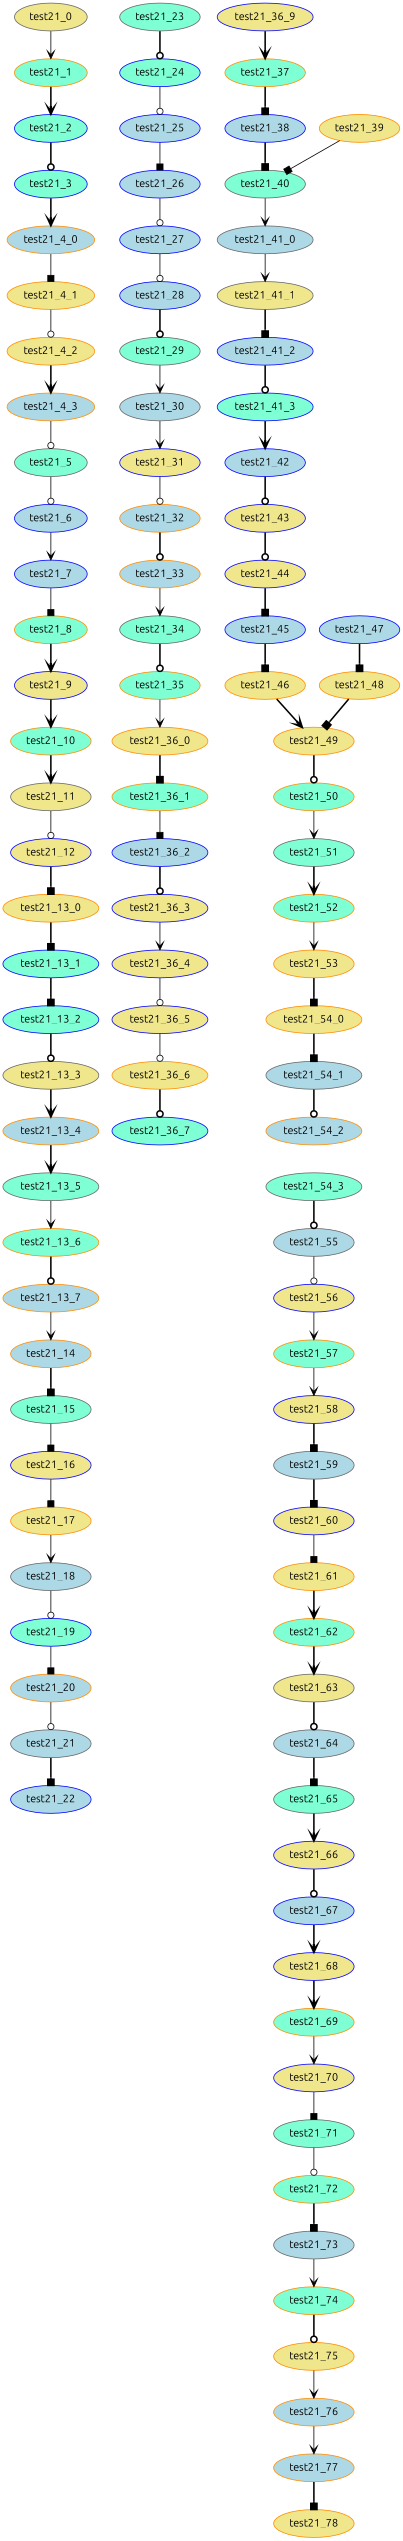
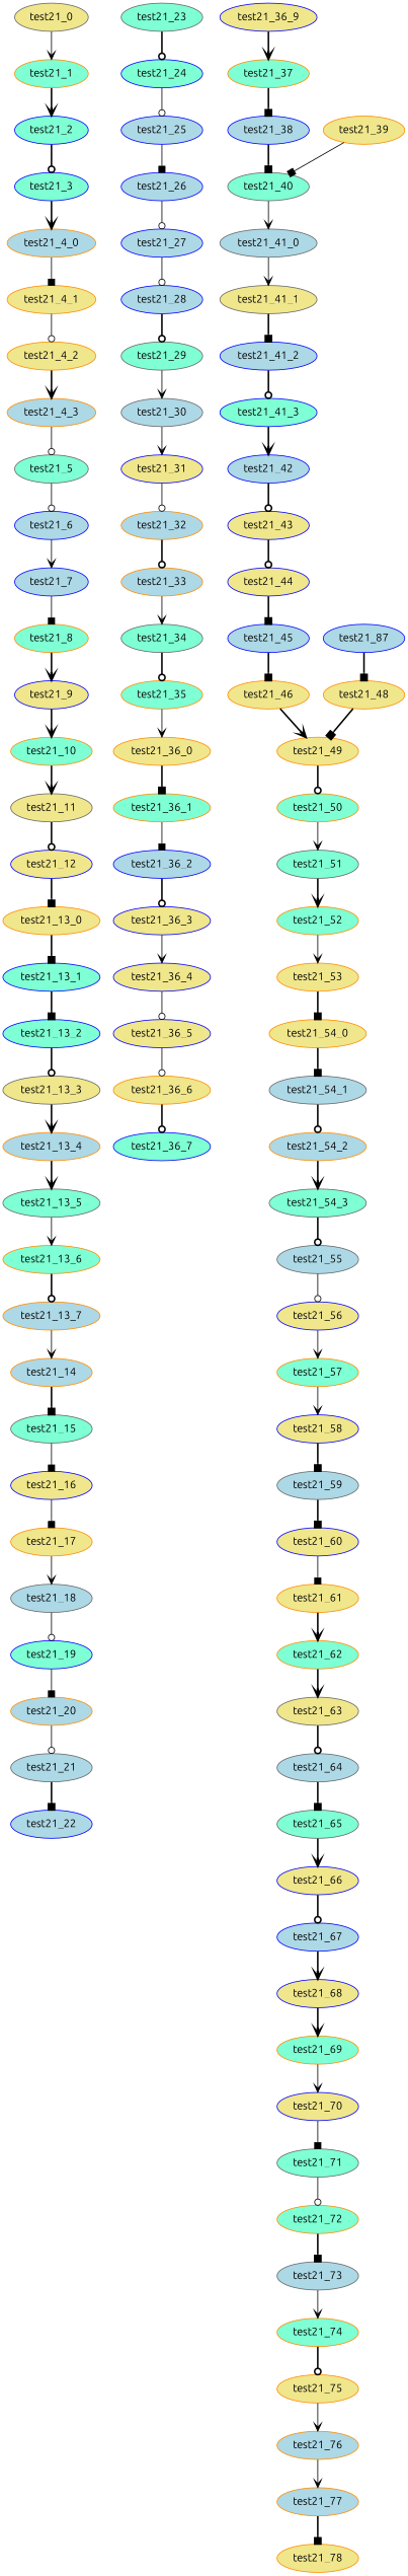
  digraph {
    fontname=Ubuntu
    node [color=darkorange fillcolor=khaki fontname=Ubuntu style=filled]
    edge [arrowhead=vee fontname=Ubuntu style=bold]
    test21_0 [color=gray40]
    test21_1 [fillcolor=aquamarine]
    test21_2 [color=blue fillcolor=aquamarine]
    test21_3 [color=blue fillcolor=aquamarine]
    test21_4_0 [fillcolor=lightblue]
    test21_4_1
    test21_4_2
    test21_4_3 [fillcolor=lightblue]
    test21_5 [color=gray40 fillcolor=aquamarine]
    test21_6 [color=blue fillcolor=lightblue]
    test21_7 [color=blue fillcolor=lightblue]
    test21_8 [fillcolor=aquamarine]
    test21_9 [color=blue]
    test21_10 [fillcolor=aquamarine]
    test21_11 [color=gray40]
    test21_12 [color=blue]
    test21_13_0
    test21_13_1 [color=blue fillcolor=aquamarine]
    test21_13_2 [color=blue fillcolor=aquamarine]
    test21_13_3 [color=gray40]
    test21_13_4 [fillcolor=lightblue]
    test21_13_5 [color=gray40 fillcolor=aquamarine]
    test21_13_6 [fillcolor=aquamarine]
    test21_13_7 [fillcolor=lightblue]
    test21_14 [fillcolor=lightblue]
    test21_15 [color=gray40 fillcolor=aquamarine]
    test21_16 [color=blue]
    test21_17
    test21_18 [color=gray40 fillcolor=lightblue]
    test21_19 [color=blue fillcolor=aquamarine]
    test21_20 [fillcolor=lightblue]
    test21_21 [color=gray40 fillcolor=lightblue]
    test21_22 [color=blue fillcolor=lightblue]
    test21_23 [color=gray40 fillcolor=aquamarine]
    test21_24 [color=blue fillcolor=aquamarine]
    test21_25 [color=blue fillcolor=lightblue]
    test21_26 [color=blue fillcolor=lightblue]
    test21_27 [color=blue fillcolor=lightblue]
    test21_28 [color=blue fillcolor=lightblue]
    test21_29 [color=gray40 fillcolor=aquamarine]
    test21_30 [color=gray40 fillcolor=lightblue]
    test21_31 [color=blue]
    test21_32 [fillcolor=lightblue]
    test21_33 [fillcolor=lightblue]
    test21_34 [color=gray40 fillcolor=aquamarine]
    test21_35 [fillcolor=aquamarine]
    test21_36_0
    test21_36_1 [fillcolor=aquamarine]
    test21_36_2 [color=blue fillcolor=lightblue]
    test21_36_3 [color=blue]
    test21_36_4 [color=blue]
    test21_36_5 [color=blue]
    test21_36_6
    test21_36_7 [color=blue fillcolor=aquamarine]
    test21_36_9 [color=blue]
    test21_37 [fillcolor=aquamarine]
    test21_38 [color=blue fillcolor=lightblue]
    test21_40 [color=gray40 fillcolor=aquamarine]
    test21_39
    test21_41_0 [color=gray40 fillcolor=lightblue]
    test21_41_1 [color=gray40]
    test21_41_2 [color=blue fillcolor=lightblue]
    test21_41_3 [color=blue fillcolor=aquamarine]
    test21_42 [color=blue fillcolor=lightblue]
    test21_43 [color=blue]
    test21_44 [color=blue]
    test21_45 [color=blue fillcolor=lightblue]
    test21_46
    test21_49
-   test21_47 [color=blue fillcolor=lightblue]
+   test21_47 [color=blue fillcolor=lightblue label=test21_87]
    test21_48
    test21_50 [fillcolor=aquamarine]
    test21_51 [color=gray40 fillcolor=aquamarine]
    test21_52 [fillcolor=aquamarine]
    test21_53
    test21_54_0
    test21_54_1 [color=gray40 fillcolor=lightblue]
    test21_54_2 [fillcolor=lightblue]
    test21_54_3 [color=gray40 fillcolor=aquamarine]
    test21_55 [color=gray40 fillcolor=lightblue]
    test21_56 [color=blue]
    test21_57 [fillcolor=aquamarine]
    test21_58 [color=blue]
    test21_59 [color=gray40 fillcolor=lightblue]
    test21_60 [color=blue]
    test21_61
    test21_62 [fillcolor=aquamarine]
    test21_63 [color=gray40]
    test21_64 [color=gray40 fillcolor=lightblue]
    test21_65 [color=gray40 fillcolor=aquamarine]
    test21_66 [color=blue]
    test21_67 [color=blue fillcolor=lightblue]
    test21_68 [color=blue]
    test21_69 [fillcolor=aquamarine]
    test21_70 [color=blue]
    test21_71 [color=gray40 fillcolor=aquamarine]
    test21_72 [fillcolor=aquamarine]
    test21_73 [color=gray40 fillcolor=lightblue]
    test21_74 [fillcolor=aquamarine]
    test21_75
    test21_76 [fillcolor=lightblue]
    test21_77 [fillcolor=lightblue]
    test21_78
    test21_0 -> test21_1 [style=solid]
    test21_1 -> test21_2
    test21_2 -> test21_3 [arrowhead=odot]
    test21_3 -> test21_4_0
    test21_4_0 -> test21_4_1 [arrowhead=box style=solid]
    test21_4_1 -> test21_4_2 [arrowhead=odot style=solid]
    test21_4_2 -> test21_4_3
    test21_4_3 -> test21_5 [arrowhead=odot style=solid]
    test21_5 -> test21_6 [arrowhead=odot style=solid]
    test21_6 -> test21_7 [style=solid]
    test21_7 -> test21_8 [arrowhead=box style=solid]
    test21_8 -> test21_9
    test21_9 -> test21_10
    test21_10 -> test21_11
-   test21_11 -> test21_12 [arrowhead=odot style=solid]
+   test21_11 -> test21_12 [arrowhead=odot]
    test21_12 -> test21_13_0 [arrowhead=box]
    test21_13_0 -> test21_13_1 [arrowhead=box]
    test21_13_1 -> test21_13_2 [arrowhead=box]
    test21_13_2 -> test21_13_3 [arrowhead=odot]
    test21_13_3 -> test21_13_4
    test21_13_4 -> test21_13_5
    test21_13_5 -> test21_13_6 [style=solid]
    test21_13_6 -> test21_13_7 [arrowhead=odot]
    test21_13_7 -> test21_14 [style=solid]
    test21_14 -> test21_15 [arrowhead=box]
    test21_15 -> test21_16 [arrowhead=box style=solid]
    test21_16 -> test21_17 [arrowhead=box style=solid]
    test21_17 -> test21_18 [style=solid]
    test21_18 -> test21_19 [arrowhead=odot style=solid]
    test21_19 -> test21_20 [arrowhead=box style=solid]
    test21_20 -> test21_21 [arrowhead=odot style=solid]
    test21_21 -> test21_22 [arrowhead=box]
    test21_23 -> test21_24 [arrowhead=odot]
    test21_24 -> test21_25 [arrowhead=odot style=solid]
    test21_25 -> test21_26 [arrowhead=box style=solid]
    test21_26 -> test21_27 [arrowhead=odot style=solid]
    test21_27 -> test21_28 [arrowhead=odot style=solid]
    test21_28 -> test21_29 [arrowhead=odot]
    test21_29 -> test21_30 [style=solid]
    test21_30 -> test21_31 [style=solid]
    test21_31 -> test21_32 [arrowhead=odot style=solid]
    test21_32 -> test21_33 [arrowhead=odot]
    test21_33 -> test21_34 [style=solid]
    test21_34 -> test21_35 [arrowhead=odot]
    test21_35 -> test21_36_0 [style=solid]
    test21_36_0 -> test21_36_1 [arrowhead=box]
    test21_36_1 -> test21_36_2 [arrowhead=box style=solid]
    test21_36_2 -> test21_36_3 [arrowhead=odot]
    test21_36_3 -> test21_36_4 [style=solid]
    test21_36_4 -> test21_36_5 [arrowhead=odot style=solid]
    test21_36_5 -> test21_36_6 [arrowhead=odot style=solid]
    test21_36_6 -> test21_36_7 [arrowhead=odot]
    test21_36_9 -> test21_37
    test21_37 -> test21_38 [arrowhead=box]
    test21_38 -> test21_40 [arrowhead=box]
    test21_40 -> test21_41_0 [style=solid]
    test21_39 -> test21_40 [arrowhead=box style=solid]
    test21_41_0 -> test21_41_1 [style=solid]
    test21_41_1 -> test21_41_2 [arrowhead=box]
    test21_41_2 -> test21_41_3 [arrowhead=odot]
    test21_41_3 -> test21_42
    test21_42 -> test21_43 [arrowhead=odot]
    test21_43 -> test21_44 [arrowhead=odot]
    test21_44 -> test21_45 [arrowhead=box]
    test21_45 -> test21_46 [arrowhead=box]
    test21_46 -> test21_49
    test21_49 -> test21_50 [arrowhead=odot]
    test21_47 -> test21_48 [arrowhead=box]
    test21_48 -> test21_49 [arrowhead=box]
    test21_50 -> test21_51 [style=solid]
    test21_51 -> test21_52
    test21_52 -> test21_53 [style=solid]
    test21_53 -> test21_54_0 [arrowhead=box]
    test21_54_0 -> test21_54_1 [arrowhead=box]
    test21_54_1 -> test21_54_2 [arrowhead=odot]
+   test21_54_2 -> test21_54_3
    test21_54_3 -> test21_55 [arrowhead=odot]
    test21_55 -> test21_56 [arrowhead=odot style=solid]
    test21_56 -> test21_57 [style=solid]
    test21_57 -> test21_58 [style=solid]
    test21_58 -> test21_59 [arrowhead=box]
    test21_59 -> test21_60 [arrowhead=box]
    test21_60 -> test21_61 [arrowhead=box style=solid]
    test21_61 -> test21_62
    test21_62 -> test21_63
    test21_63 -> test21_64 [arrowhead=odot]
    test21_64 -> test21_65 [arrowhead=box]
    test21_65 -> test21_66
    test21_66 -> test21_67 [arrowhead=odot]
    test21_67 -> test21_68
    test21_68 -> test21_69
    test21_69 -> test21_70 [style=solid]
    test21_70 -> test21_71 [arrowhead=box style=solid]
    test21_71 -> test21_72 [arrowhead=odot style=solid]
    test21_72 -> test21_73 [arrowhead=box]
    test21_73 -> test21_74 [style=solid]
    test21_74 -> test21_75 [arrowhead=odot]
    test21_75 -> test21_76 [style=solid]
    test21_76 -> test21_77 [style=solid]
    test21_77 -> test21_78 [arrowhead=box]
  }
